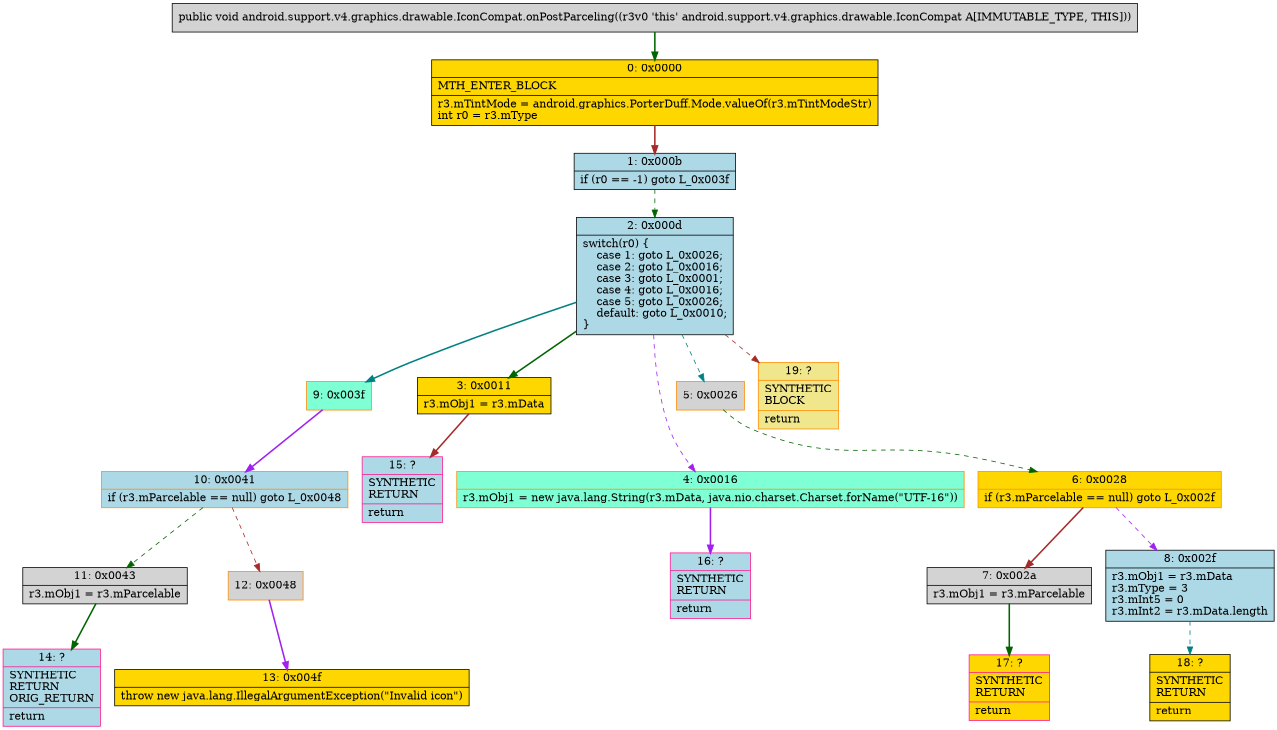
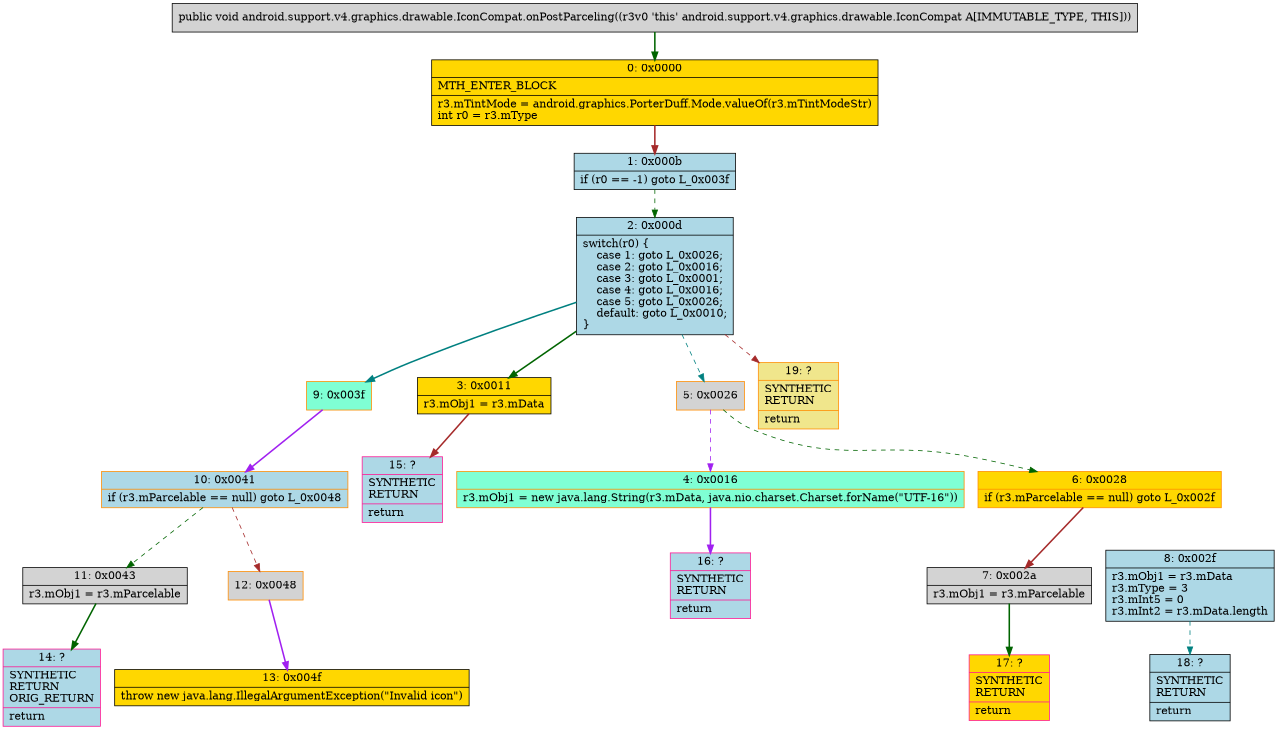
  digraph {
    node [color=black fillcolor=lightblue shape=record style=filled]
    edge [color=darkgreen style=bold]
    n1 [fillcolor=gold label="{0\:\ 0x0000|MTH_ENTER_BLOCK\l|r3.mTintMode = android.graphics.PorterDuff.Mode.valueOf(r3.mTintModeStr)\lint r0 = r3.mType\l}"]
    n2 [label="{1\:\ 0x000b|if (r0 == \-1) goto L_0x003f\l}"]
    n3 [label="{2\:\ 0x000d|switch(r0) \{\l    case 1: goto L_0x0026;\l    case 2: goto L_0x0016;\l    case 3: goto L_0x0001;\l    case 4: goto L_0x0016;\l    case 5: goto L_0x0026;\l    default: goto L_0x0010;\l\}\l}"]
    n4 [color=darkorange fillcolor=aquamarine label="{9\:\ 0x003f}"]
    n5 [fillcolor=gold label="{3\:\ 0x0011|r3.mObj1 = r3.mData\l}"]
    n6 [color=darkorange fillcolor=aquamarine label="{4\:\ 0x0016|r3.mObj1 = new java.lang.String(r3.mData, java.nio.charset.Charset.forName(\"UTF\-16\"))\l}"]
    n7 [color=darkorange fillcolor=lightgrey label="{5\:\ 0x0026}"]
-   n8 [color=darkorange fillcolor=khaki label="{19\:\ ?|SYNTHETIC\lBLOCK\l|return\l}"]
+   n8 [color=darkorange fillcolor=khaki label="{19\:\ ?|SYNTHETIC\lRETURN\l|return\l}"]
    n9 [color=darkorange label="{10\:\ 0x0041|if (r3.mParcelable == null) goto L_0x0048\l}"]
    n10 [color=deeppink label="{15\:\ ?|SYNTHETIC\lRETURN\l|return\l}"]
    n11 [color=deeppink label="{16\:\ ?|SYNTHETIC\lRETURN\l|return\l}"]
    n12 [color=darkorange fillcolor=gold label="{6\:\ 0x0028|if (r3.mParcelable == null) goto L_0x002f\l}"]
    n13 [fillcolor=lightgrey label="{7\:\ 0x002a|r3.mObj1 = r3.mParcelable\l}"]
    n14 [label="{8\:\ 0x002f|r3.mObj1 = r3.mData\lr3.mType = 3\lr3.mInt5 = 0\lr3.mInt2 = r3.mData.length\l}"]
    n15 [color=deeppink fillcolor=gold label="{17\:\ ?|SYNTHETIC\lRETURN\l|return\l}"]
-   n16 [fillcolor=gold label="{18\:\ ?|SYNTHETIC\lRETURN\l|return\l}"]
+   n16 [label="{18\:\ ?|SYNTHETIC\lRETURN\l|return\l}"]
    n17 [fillcolor=lightgrey label="{11\:\ 0x0043|r3.mObj1 = r3.mParcelable\l}"]
    n18 [color=darkorange fillcolor=lightgrey label="{12\:\ 0x0048}"]
    n19 [color=deeppink label="{14\:\ ?|SYNTHETIC\lRETURN\lORIG_RETURN\l|return\l}"]
    n20 [fillcolor=gold label="{13\:\ 0x004f|throw new java.lang.IllegalArgumentException(\"Invalid icon\")\l}"]
    n21 [fillcolor=lightgrey label="{public void android.support.v4.graphics.drawable.IconCompat.onPostParceling((r3v0 'this' android.support.v4.graphics.drawable.IconCompat A[IMMUTABLE_TYPE, THIS])) }"]
    n1 -> n2 [color=brown]
    n2 -> n3 [style=dashed]
    n3 -> n4 [color=teal]
    n3 -> n5
-   n3 -> n6 [color=purple style=dashed]
+   n7 -> n6 [color=purple style=dashed]
    n3 -> n7 [color=teal style=dashed]
    n3 -> n8 [color=brown style=dashed]
    n4 -> n9 [color=purple]
    n5 -> n10 [color=brown]
    n6 -> n11 [color=purple]
    n7 -> n12 [style=dashed]
    n9 -> n17 [style=dashed]
    n9 -> n18 [color=brown style=dashed]
    n12 -> n13 [color=brown]
-   n12 -> n14 [color=purple style=dashed]
    n13 -> n15
    n14 -> n16 [color=teal style=dashed]
    n17 -> n19
    n18 -> n20 [color=purple]
    n21 -> n1
  }
